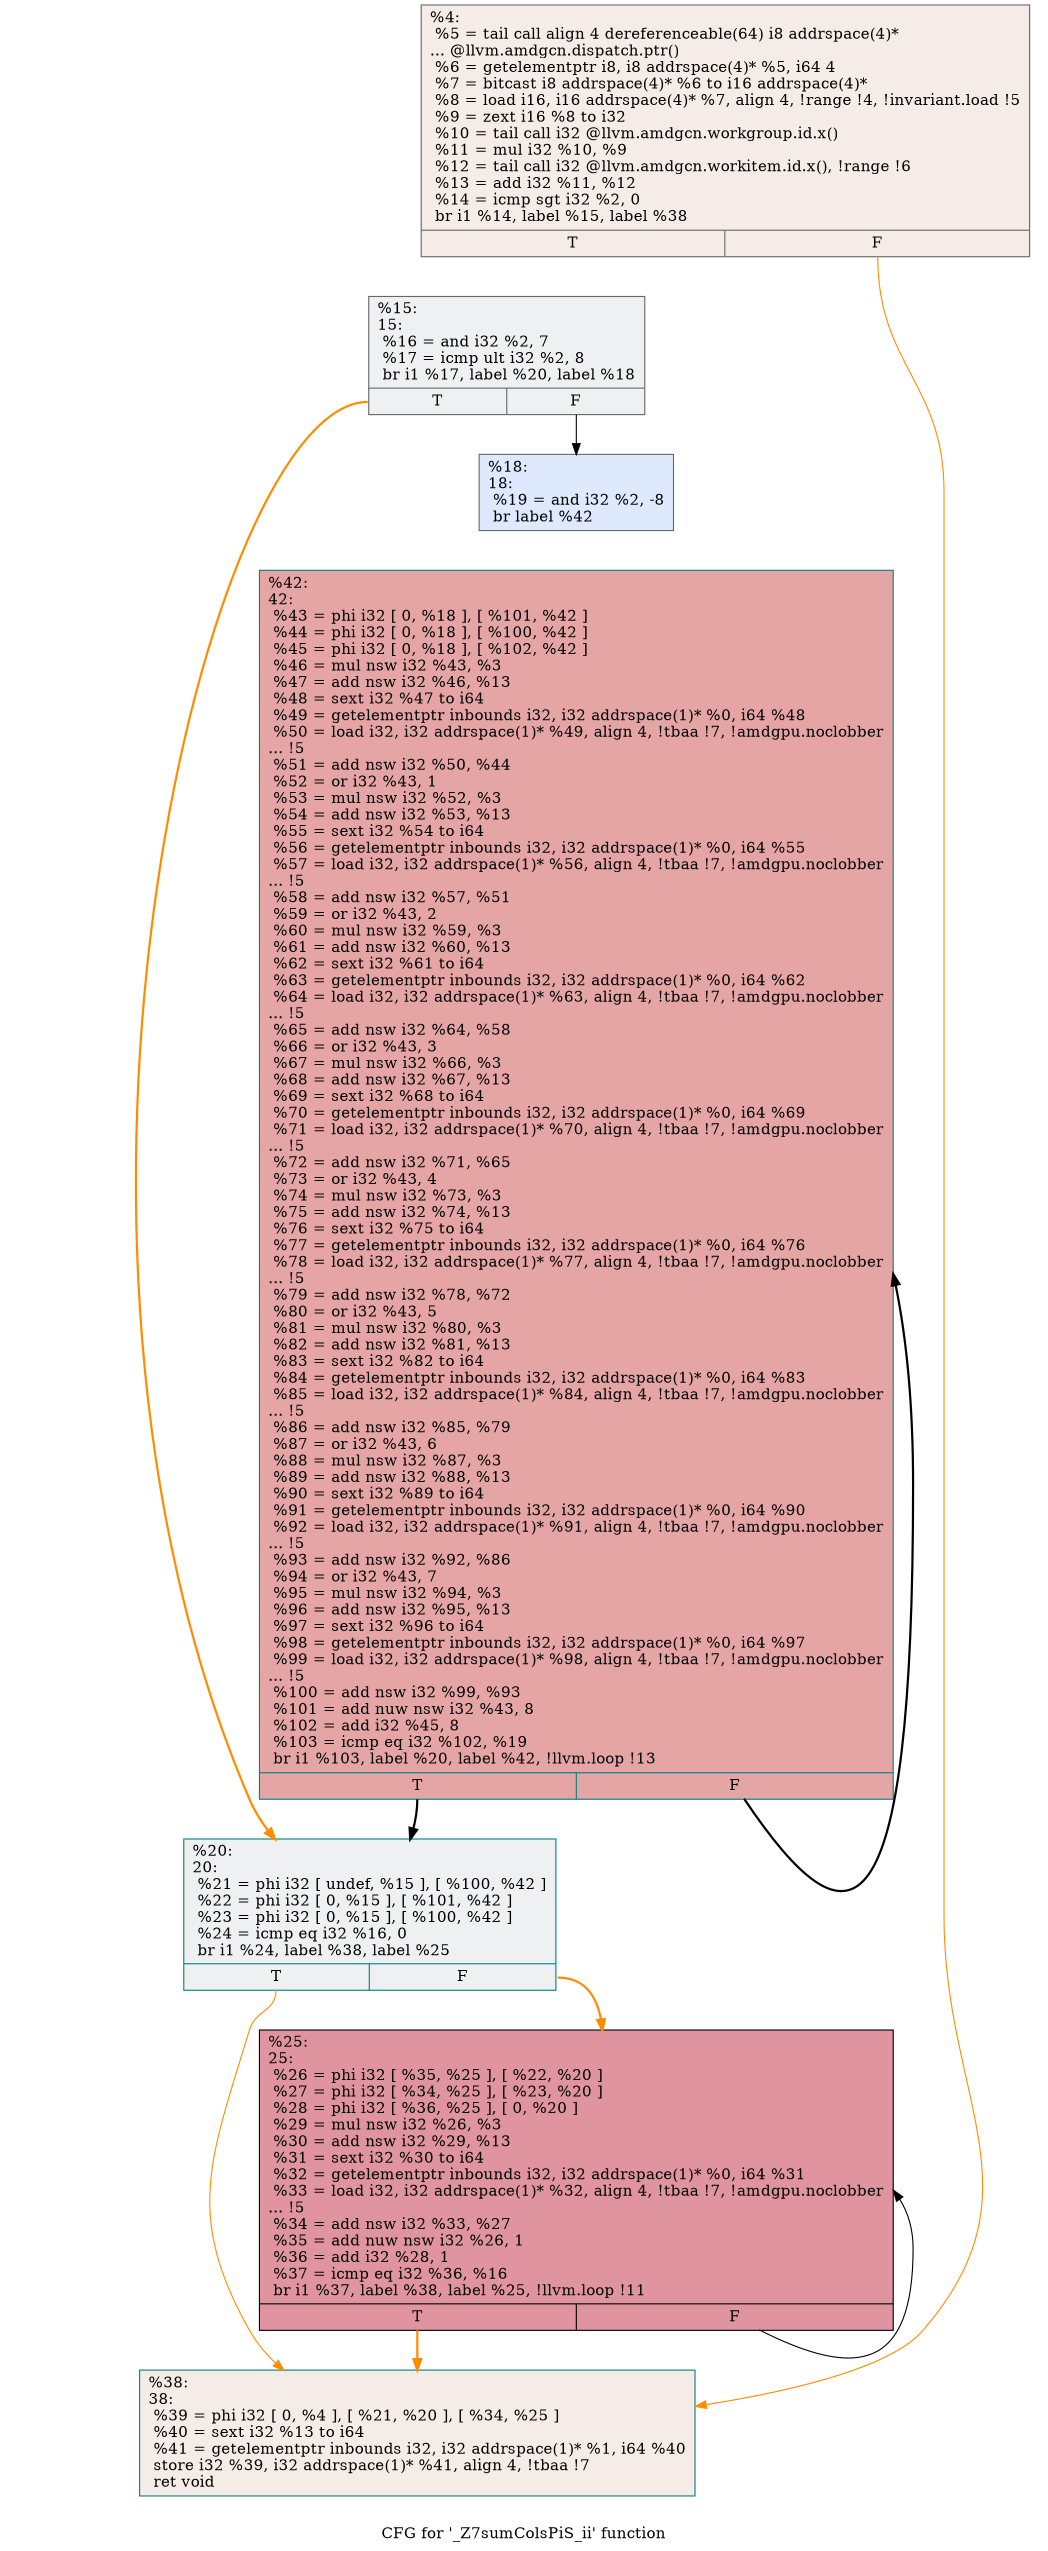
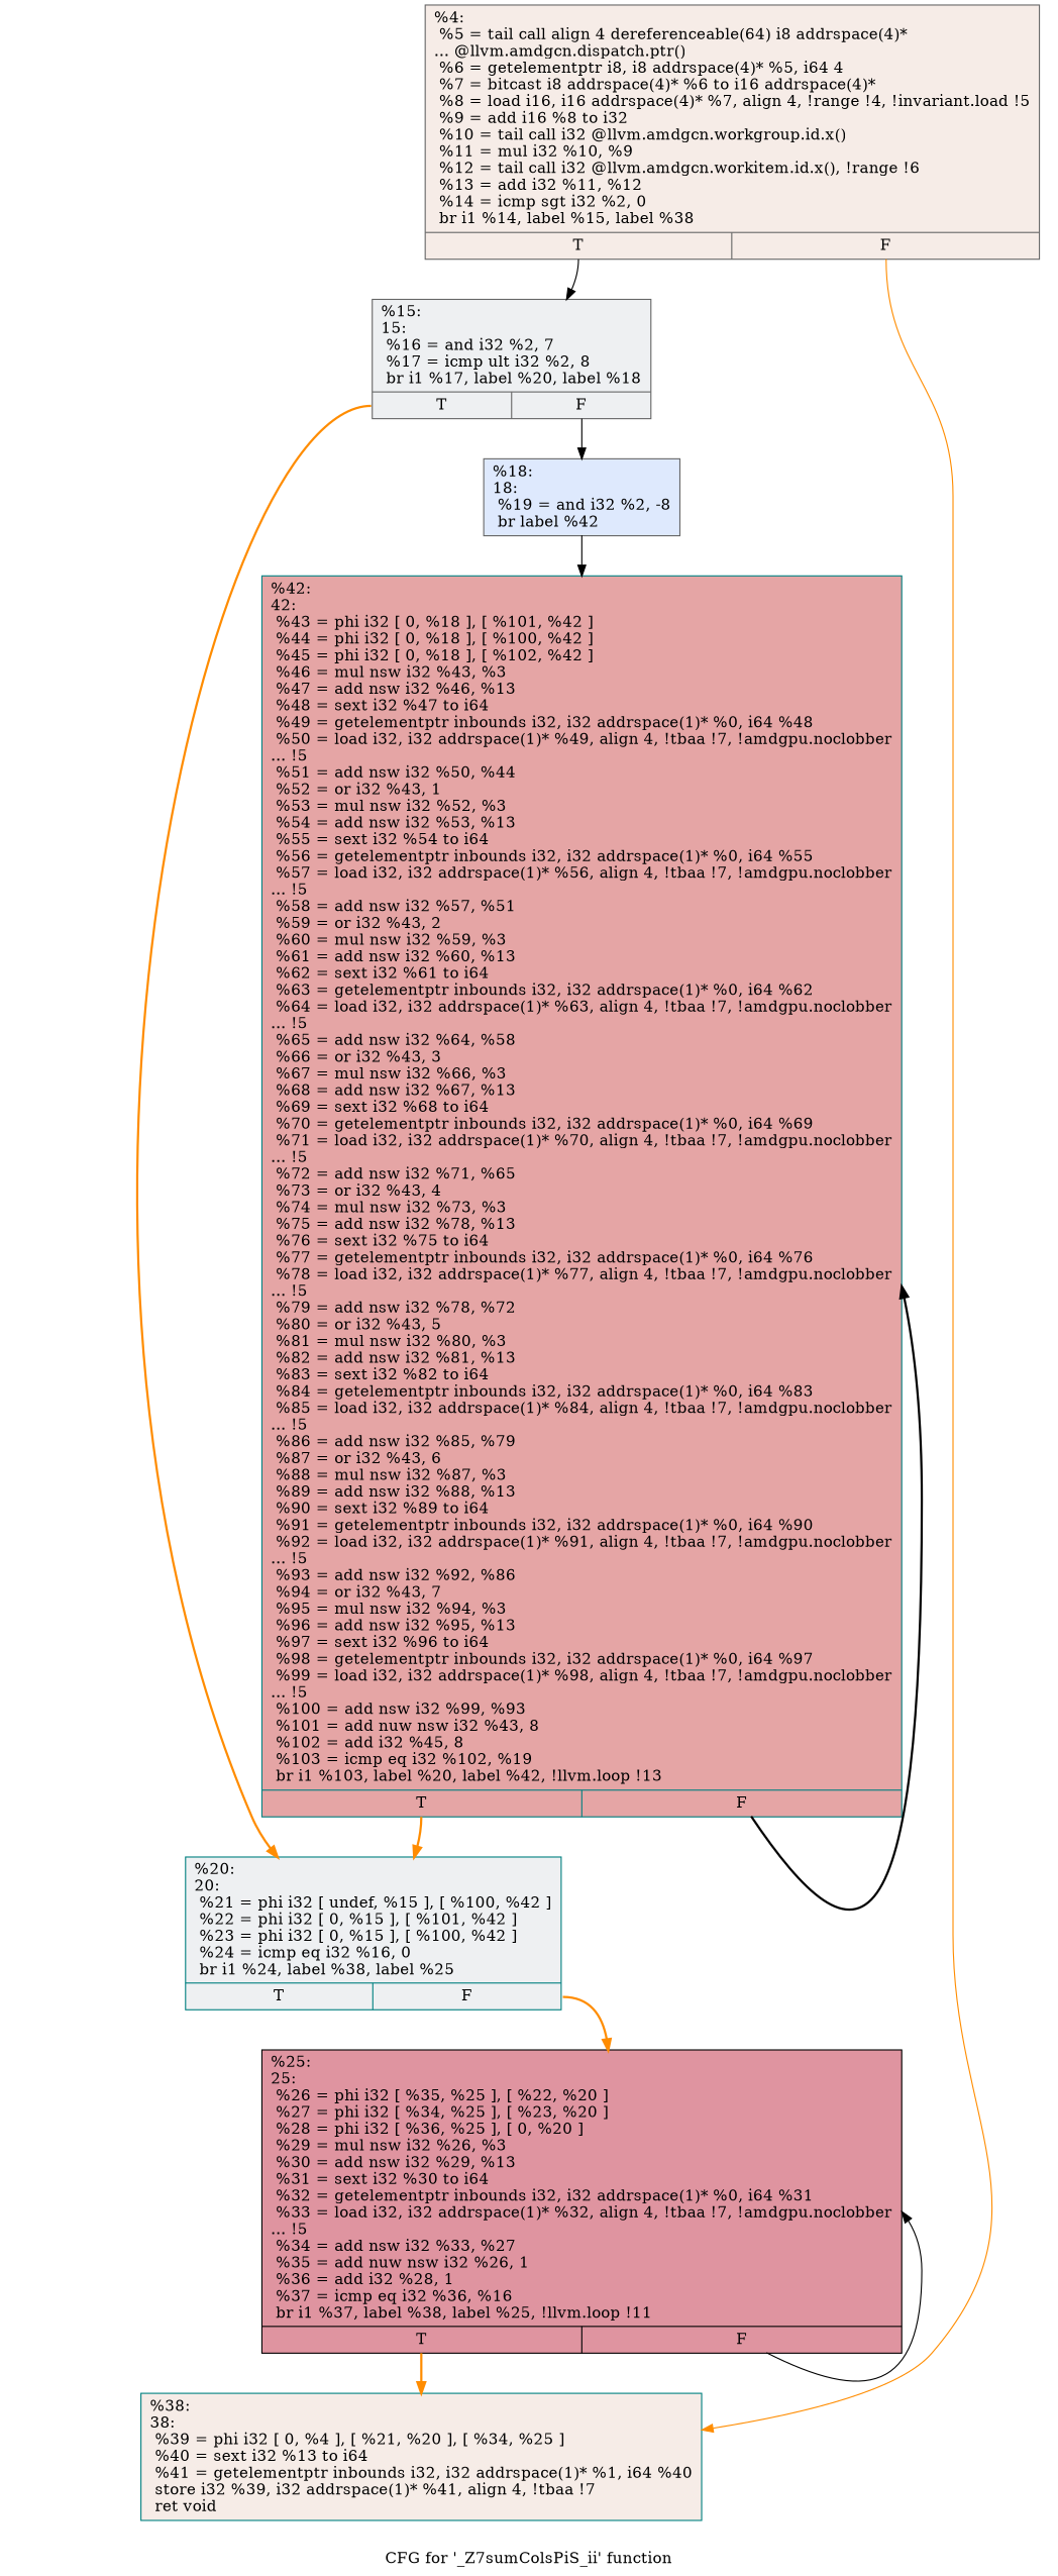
  digraph {
    label="CFG for '_Z7sumColsPiS_ii' function"
    node [color=gray40 fillcolor="#ead5c970" shape=record style=filled]
    edge [color=darkorange style=solid tailport=s0]
-   n1 [label="{%4:\l  %5 = tail call align 4 dereferenceable(64) i8 addrspace(4)*\l... @llvm.amdgcn.dispatch.ptr()\l  %6 = getelementptr i8, i8 addrspace(4)* %5, i64 4\l  %7 = bitcast i8 addrspace(4)* %6 to i16 addrspace(4)*\l  %8 = load i16, i16 addrspace(4)* %7, align 4, !range !4, !invariant.load !5\l  %9 = zext i16 %8 to i32\l  %10 = tail call i32 @llvm.amdgcn.workgroup.id.x()\l  %11 = mul i32 %10, %9\l  %12 = tail call i32 @llvm.amdgcn.workitem.id.x(), !range !6\l  %13 = add i32 %11, %12\l  %14 = icmp sgt i32 %2, 0\l  br i1 %14, label %15, label %38\l|{<s0>T|<s1>F}}"]
+   n1 [label="{%4:\l  %5 = tail call align 4 dereferenceable(64) i8 addrspace(4)*\l... @llvm.amdgcn.dispatch.ptr()\l  %6 = getelementptr i8, i8 addrspace(4)* %5, i64 4\l  %7 = bitcast i8 addrspace(4)* %6 to i16 addrspace(4)*\l  %8 = load i16, i16 addrspace(4)* %7, align 4, !range !4, !invariant.load !5\l  %9 = add i16 %8 to i32\l  %10 = tail call i32 @llvm.amdgcn.workgroup.id.x()\l  %11 = mul i32 %10, %9\l  %12 = tail call i32 @llvm.amdgcn.workitem.id.x(), !range !6\l  %13 = add i32 %11, %12\l  %14 = icmp sgt i32 %2, 0\l  br i1 %14, label %15, label %38\l|{<s0>T|<s1>F}}"]
    n2 [fillcolor="#d9dce170" label="{%15:\l15:                                               \l  %16 = and i32 %2, 7\l  %17 = icmp ult i32 %2, 8\l  br i1 %17, label %20, label %18\l|{<s0>T|<s1>F}}"]
    n3 [color=teal label="{%38:\l38:                                               \l  %39 = phi i32 [ 0, %4 ], [ %21, %20 ], [ %34, %25 ]\l  %40 = sext i32 %13 to i64\l  %41 = getelementptr inbounds i32, i32 addrspace(1)* %1, i64 %40\l  store i32 %39, i32 addrspace(1)* %41, align 4, !tbaa !7\l  ret void\l}"]
    n4 [color=teal fillcolor="#d9dce170" label="{%20:\l20:                                               \l  %21 = phi i32 [ undef, %15 ], [ %100, %42 ]\l  %22 = phi i32 [ 0, %15 ], [ %101, %42 ]\l  %23 = phi i32 [ 0, %15 ], [ %100, %42 ]\l  %24 = icmp eq i32 %16, 0\l  br i1 %24, label %38, label %25\l|{<s0>T|<s1>F}}"]
    n5 [fillcolor="#b5cdfa70" label="{%18:\l18:                                               \l  %19 = and i32 %2, -8\l  br label %42\l}"]
    n6 [color=black fillcolor="#b70d2870" label="{%25:\l25:                                               \l  %26 = phi i32 [ %35, %25 ], [ %22, %20 ]\l  %27 = phi i32 [ %34, %25 ], [ %23, %20 ]\l  %28 = phi i32 [ %36, %25 ], [ 0, %20 ]\l  %29 = mul nsw i32 %26, %3\l  %30 = add nsw i32 %29, %13\l  %31 = sext i32 %30 to i64\l  %32 = getelementptr inbounds i32, i32 addrspace(1)* %0, i64 %31\l  %33 = load i32, i32 addrspace(1)* %32, align 4, !tbaa !7, !amdgpu.noclobber\l... !5\l  %34 = add nsw i32 %33, %27\l  %35 = add nuw nsw i32 %26, 1\l  %36 = add i32 %28, 1\l  %37 = icmp eq i32 %36, %16\l  br i1 %37, label %38, label %25, !llvm.loop !11\l|{<s0>T|<s1>F}}"]
-   n7 [color=teal fillcolor="#c5333470" label="{%42:\l42:                                               \l  %43 = phi i32 [ 0, %18 ], [ %101, %42 ]\l  %44 = phi i32 [ 0, %18 ], [ %100, %42 ]\l  %45 = phi i32 [ 0, %18 ], [ %102, %42 ]\l  %46 = mul nsw i32 %43, %3\l  %47 = add nsw i32 %46, %13\l  %48 = sext i32 %47 to i64\l  %49 = getelementptr inbounds i32, i32 addrspace(1)* %0, i64 %48\l  %50 = load i32, i32 addrspace(1)* %49, align 4, !tbaa !7, !amdgpu.noclobber\l... !5\l  %51 = add nsw i32 %50, %44\l  %52 = or i32 %43, 1\l  %53 = mul nsw i32 %52, %3\l  %54 = add nsw i32 %53, %13\l  %55 = sext i32 %54 to i64\l  %56 = getelementptr inbounds i32, i32 addrspace(1)* %0, i64 %55\l  %57 = load i32, i32 addrspace(1)* %56, align 4, !tbaa !7, !amdgpu.noclobber\l... !5\l  %58 = add nsw i32 %57, %51\l  %59 = or i32 %43, 2\l  %60 = mul nsw i32 %59, %3\l  %61 = add nsw i32 %60, %13\l  %62 = sext i32 %61 to i64\l  %63 = getelementptr inbounds i32, i32 addrspace(1)* %0, i64 %62\l  %64 = load i32, i32 addrspace(1)* %63, align 4, !tbaa !7, !amdgpu.noclobber\l... !5\l  %65 = add nsw i32 %64, %58\l  %66 = or i32 %43, 3\l  %67 = mul nsw i32 %66, %3\l  %68 = add nsw i32 %67, %13\l  %69 = sext i32 %68 to i64\l  %70 = getelementptr inbounds i32, i32 addrspace(1)* %0, i64 %69\l  %71 = load i32, i32 addrspace(1)* %70, align 4, !tbaa !7, !amdgpu.noclobber\l... !5\l  %72 = add nsw i32 %71, %65\l  %73 = or i32 %43, 4\l  %74 = mul nsw i32 %73, %3\l  %75 = add nsw i32 %74, %13\l  %76 = sext i32 %75 to i64\l  %77 = getelementptr inbounds i32, i32 addrspace(1)* %0, i64 %76\l  %78 = load i32, i32 addrspace(1)* %77, align 4, !tbaa !7, !amdgpu.noclobber\l... !5\l  %79 = add nsw i32 %78, %72\l  %80 = or i32 %43, 5\l  %81 = mul nsw i32 %80, %3\l  %82 = add nsw i32 %81, %13\l  %83 = sext i32 %82 to i64\l  %84 = getelementptr inbounds i32, i32 addrspace(1)* %0, i64 %83\l  %85 = load i32, i32 addrspace(1)* %84, align 4, !tbaa !7, !amdgpu.noclobber\l... !5\l  %86 = add nsw i32 %85, %79\l  %87 = or i32 %43, 6\l  %88 = mul nsw i32 %87, %3\l  %89 = add nsw i32 %88, %13\l  %90 = sext i32 %89 to i64\l  %91 = getelementptr inbounds i32, i32 addrspace(1)* %0, i64 %90\l  %92 = load i32, i32 addrspace(1)* %91, align 4, !tbaa !7, !amdgpu.noclobber\l... !5\l  %93 = add nsw i32 %92, %86\l  %94 = or i32 %43, 7\l  %95 = mul nsw i32 %94, %3\l  %96 = add nsw i32 %95, %13\l  %97 = sext i32 %96 to i64\l  %98 = getelementptr inbounds i32, i32 addrspace(1)* %0, i64 %97\l  %99 = load i32, i32 addrspace(1)* %98, align 4, !tbaa !7, !amdgpu.noclobber\l... !5\l  %100 = add nsw i32 %99, %93\l  %101 = add nuw nsw i32 %43, 8\l  %102 = add i32 %45, 8\l  %103 = icmp eq i32 %102, %19\l  br i1 %103, label %20, label %42, !llvm.loop !13\l|{<s0>T|<s1>F}}"]
+   n7 [color=teal fillcolor="#c5333470" label="{%42:\l42:                                               \l  %43 = phi i32 [ 0, %18 ], [ %101, %42 ]\l  %44 = phi i32 [ 0, %18 ], [ %100, %42 ]\l  %45 = phi i32 [ 0, %18 ], [ %102, %42 ]\l  %46 = mul nsw i32 %43, %3\l  %47 = add nsw i32 %46, %13\l  %48 = sext i32 %47 to i64\l  %49 = getelementptr inbounds i32, i32 addrspace(1)* %0, i64 %48\l  %50 = load i32, i32 addrspace(1)* %49, align 4, !tbaa !7, !amdgpu.noclobber\l... !5\l  %51 = add nsw i32 %50, %44\l  %52 = or i32 %43, 1\l  %53 = mul nsw i32 %52, %3\l  %54 = add nsw i32 %53, %13\l  %55 = sext i32 %54 to i64\l  %56 = getelementptr inbounds i32, i32 addrspace(1)* %0, i64 %55\l  %57 = load i32, i32 addrspace(1)* %56, align 4, !tbaa !7, !amdgpu.noclobber\l... !5\l  %58 = add nsw i32 %57, %51\l  %59 = or i32 %43, 2\l  %60 = mul nsw i32 %59, %3\l  %61 = add nsw i32 %60, %13\l  %62 = sext i32 %61 to i64\l  %63 = getelementptr inbounds i32, i32 addrspace(1)* %0, i64 %62\l  %64 = load i32, i32 addrspace(1)* %63, align 4, !tbaa !7, !amdgpu.noclobber\l... !5\l  %65 = add nsw i32 %64, %58\l  %66 = or i32 %43, 3\l  %67 = mul nsw i32 %66, %3\l  %68 = add nsw i32 %67, %13\l  %69 = sext i32 %68 to i64\l  %70 = getelementptr inbounds i32, i32 addrspace(1)* %0, i64 %69\l  %71 = load i32, i32 addrspace(1)* %70, align 4, !tbaa !7, !amdgpu.noclobber\l... !5\l  %72 = add nsw i32 %71, %65\l  %73 = or i32 %43, 4\l  %74 = mul nsw i32 %73, %3\l  %75 = add nsw i32 %78, %13\l  %76 = sext i32 %75 to i64\l  %77 = getelementptr inbounds i32, i32 addrspace(1)* %0, i64 %76\l  %78 = load i32, i32 addrspace(1)* %77, align 4, !tbaa !7, !amdgpu.noclobber\l... !5\l  %79 = add nsw i32 %78, %72\l  %80 = or i32 %43, 5\l  %81 = mul nsw i32 %80, %3\l  %82 = add nsw i32 %81, %13\l  %83 = sext i32 %82 to i64\l  %84 = getelementptr inbounds i32, i32 addrspace(1)* %0, i64 %83\l  %85 = load i32, i32 addrspace(1)* %84, align 4, !tbaa !7, !amdgpu.noclobber\l... !5\l  %86 = add nsw i32 %85, %79\l  %87 = or i32 %43, 6\l  %88 = mul nsw i32 %87, %3\l  %89 = add nsw i32 %88, %13\l  %90 = sext i32 %89 to i64\l  %91 = getelementptr inbounds i32, i32 addrspace(1)* %0, i64 %90\l  %92 = load i32, i32 addrspace(1)* %91, align 4, !tbaa !7, !amdgpu.noclobber\l... !5\l  %93 = add nsw i32 %92, %86\l  %94 = or i32 %43, 7\l  %95 = mul nsw i32 %94, %3\l  %96 = add nsw i32 %95, %13\l  %97 = sext i32 %96 to i64\l  %98 = getelementptr inbounds i32, i32 addrspace(1)* %0, i64 %97\l  %99 = load i32, i32 addrspace(1)* %98, align 4, !tbaa !7, !amdgpu.noclobber\l... !5\l  %100 = add nsw i32 %99, %93\l  %101 = add nuw nsw i32 %43, 8\l  %102 = add i32 %45, 8\l  %103 = icmp eq i32 %102, %19\l  br i1 %103, label %20, label %42, !llvm.loop !13\l|{<s0>T|<s1>F}}"]
+   n1 -> n2 [color=black]
    n1 -> n3 [tailport=s1]
    n2 -> n4 [style=bold]
    n2 -> n5 [color=black tailport=s1]
-   n4 -> n3
    n4 -> n6 [style=bold tailport=s1]
+   n5 -> n7 [color=black]
    n6 -> n3 [style=bold]
    n6 -> n6 [color=black tailport=s1]
-   n7 -> n4 [color=black style=bold]
+   n7 -> n4 [style=bold]
    n7 -> n7 [color=black style=bold tailport=s1]
  }
